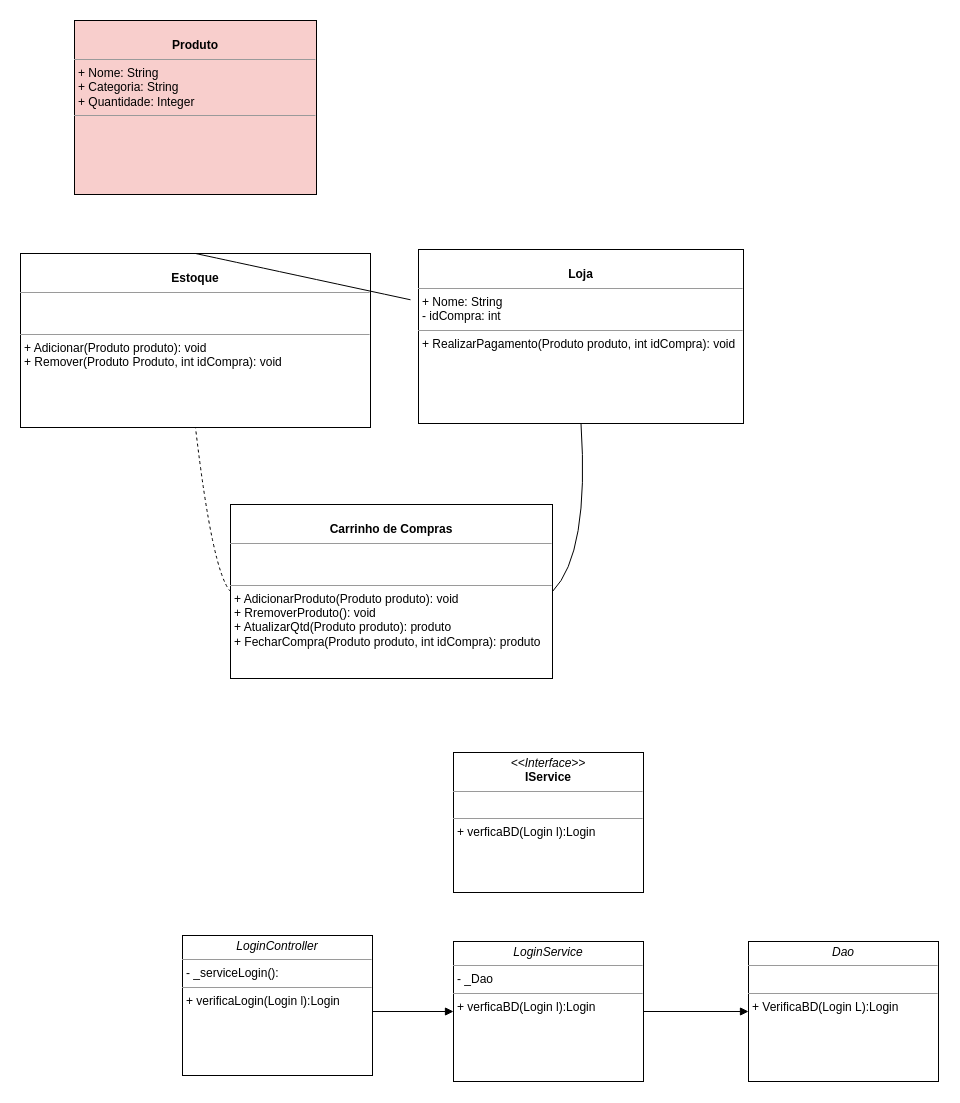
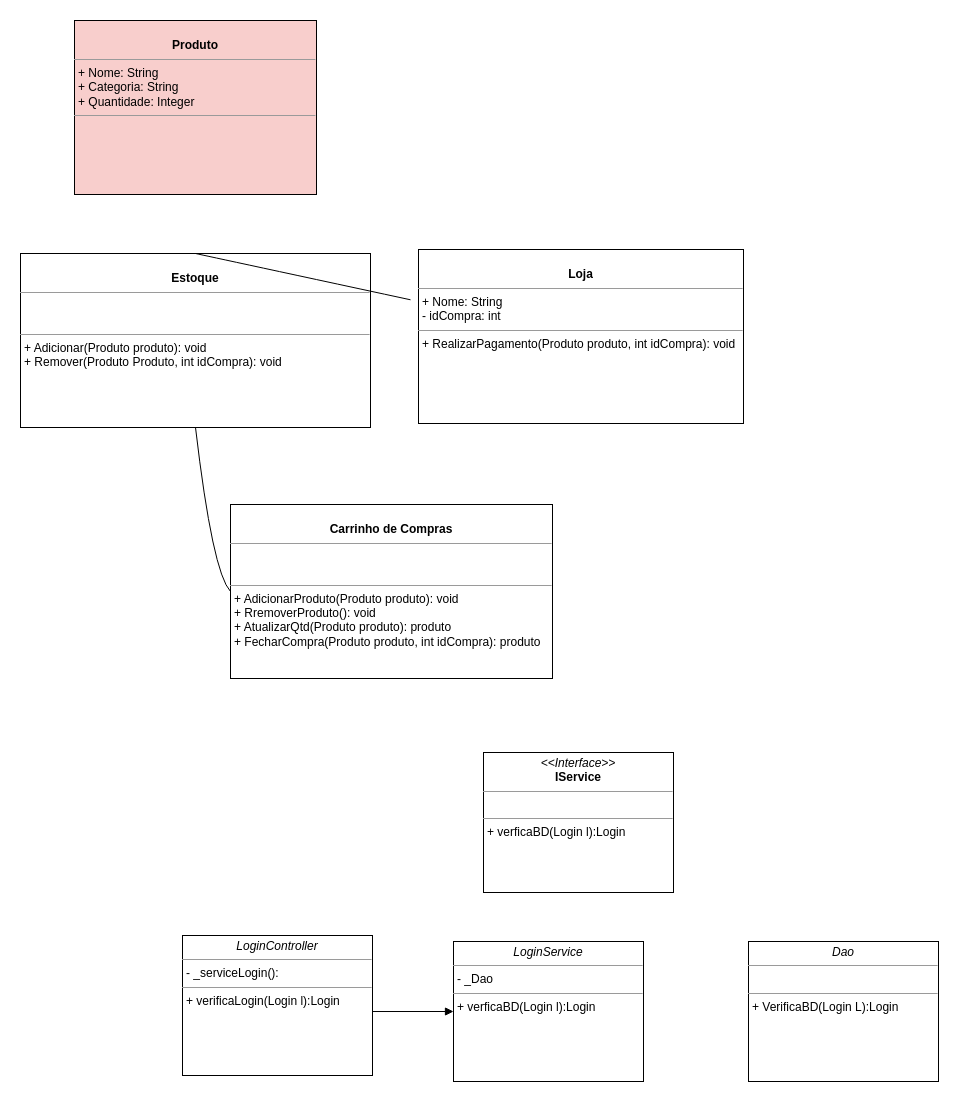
  <mxCell id="0" />
  <mxCell id="1" parent="0" />
  <mxCell id="2" value="&lt;p style=&quot;margin:0px;margin-top:4px;text-align:center;&quot;&gt;&lt;br&gt;&lt;b&gt;Carrinho de Compras&lt;/b&gt;&lt;/p&gt;&lt;hr size=&quot;1&quot;&gt;&lt;p style=&quot;margin:0px;margin-left:4px;&quot;&gt;&lt;br&gt;&lt;/p&gt;&lt;p style=&quot;margin:0px;margin-left:4px;&quot;&gt;&lt;br&gt;&lt;/p&gt;&lt;hr size=&quot;1&quot;&gt;&lt;p style=&quot;margin:0px;margin-left:4px;&quot;&gt;+ AdicionarProduto(Produto produto): void&lt;br&gt;+ RremoverProduto(): void&lt;/p&gt;&lt;p style=&quot;margin:0px;margin-left:4px;&quot;&gt;+ AtualizarQtd(Produto produto): produto&lt;/p&gt;&lt;p style=&quot;margin:0px;margin-left:4px;&quot;&gt;+ FecharCompra(Produto produto, int idCompra): produto&amp;nbsp;&lt;/p&gt;" style="verticalAlign=top;align=left;overflow=fill;fontSize=12;fontFamily=Helvetica;html=1;" parent="1" vertex="1"><mxGeometry x="230" y="504" width="322" height="174" as="geometry" /></mxCell>
  <mxCell id="3" value="&lt;p style=&quot;margin:0px;margin-top:4px;text-align:center;&quot;&gt;&lt;br&gt;&lt;b&gt;Loja&lt;/b&gt;&lt;/p&gt;&lt;hr size=&quot;1&quot;&gt;&lt;p style=&quot;margin:0px;margin-left:4px;&quot;&gt;+ Nome: String&lt;br&gt;- idCompra: int&lt;/p&gt;&lt;hr size=&quot;1&quot;&gt;&lt;p style=&quot;margin:0px;margin-left:4px;&quot;&gt;+ RealizarPagamento(Produto produto, int idCompra): void&lt;br&gt;&lt;/p&gt;" style="verticalAlign=top;align=left;overflow=fill;fontSize=12;fontFamily=Helvetica;html=1;" parent="1" vertex="1"><mxGeometry x="418" y="249" width="325" height="174" as="geometry" /></mxCell>
  <mxCell id="4" value="&lt;p style=&quot;margin:0px;margin-top:4px;text-align:center;&quot;&gt;&lt;br&gt;&lt;b&gt;Estoque&lt;/b&gt;&lt;/p&gt;&lt;hr size=&quot;1&quot;&gt;&lt;p style=&quot;margin:0px;margin-left:4px;&quot;&gt;&lt;br&gt;&lt;/p&gt;&lt;p style=&quot;margin:0px;margin-left:4px;&quot;&gt;&lt;br&gt;&lt;/p&gt;&lt;hr size=&quot;1&quot;&gt;&lt;p style=&quot;margin:0px;margin-left:4px;&quot;&gt;+ Adicionar(Produto produto): void&lt;br&gt;+ Remover(Produto Produto, int idCompra): void&lt;/p&gt;&lt;p style=&quot;margin:0px;margin-left:4px;&quot;&gt;&lt;br&gt;&lt;/p&gt;" style="verticalAlign=top;align=left;overflow=fill;fontSize=12;fontFamily=Helvetica;html=1;" parent="1" vertex="1"><mxGeometry x="20" y="253" width="350" height="174" as="geometry" /></mxCell>
- <mxCell id="5" value="" style="endArrow=none;html=1;rounded=0;fontSize=12;startSize=14;endSize=14;sourcePerimeterSpacing=8;targetPerimeterSpacing=8;curved=1;entryX=0.5;entryY=1;entryDx=0;entryDy=0;exitX=0;exitY=0.5;exitDx=0;exitDy=0;dashed=1;" parent="1" source="2" target="4" edge="1"><mxGeometry width="50" height="50" relative="1" as="geometry"><mxPoint x="227" y="543" as="sourcePoint" /><mxPoint x="369" y="486" as="targetPoint" /><Array as="points"><mxPoint x="212" y="572" /></Array></mxGeometry></mxCell>
- <mxCell id="6" value="" style="endArrow=none;html=1;rounded=0;fontSize=12;startSize=14;endSize=14;sourcePerimeterSpacing=8;targetPerimeterSpacing=8;curved=1;entryX=0.5;entryY=1;entryDx=0;entryDy=0;exitX=1;exitY=0.5;exitDx=0;exitDy=0;" parent="1" source="2" target="3" edge="1"><mxGeometry width="50" height="50" relative="1" as="geometry"><mxPoint x="319" y="536" as="sourcePoint" /><mxPoint x="369" y="486" as="targetPoint" /><Array as="points"><mxPoint x="589" y="553" /></Array></mxGeometry></mxCell>
+ <mxCell id="5" value="" style="endArrow=none;html=1;rounded=0;fontSize=12;startSize=14;endSize=14;sourcePerimeterSpacing=8;targetPerimeterSpacing=8;curved=1;entryX=0.5;entryY=1;entryDx=0;entryDy=0;exitX=0;exitY=0.5;exitDx=0;exitDy=0;" parent="1" source="2" target="4" edge="1"><mxGeometry width="50" height="50" relative="1" as="geometry"><mxPoint x="227" y="543" as="sourcePoint" /><mxPoint x="369" y="486" as="targetPoint" /><Array as="points"><mxPoint x="212" y="572" /></Array></mxGeometry></mxCell>
  <mxCell id="7" value="&lt;p style=&quot;margin:0px;margin-top:4px;text-align:center;&quot;&gt;&lt;br&gt;&lt;b&gt;Produto&lt;/b&gt;&lt;/p&gt;&lt;hr size=&quot;1&quot;&gt;&lt;p style=&quot;margin:0px;margin-left:4px;&quot;&gt;+ Nome: String&lt;br&gt;+ Categoria: String&lt;/p&gt;&lt;p style=&quot;margin:0px;margin-left:4px;&quot;&gt;+ Quantidade: Integer&lt;/p&gt;&lt;hr size=&quot;1&quot;&gt;&lt;p style=&quot;margin:0px;margin-left:4px;&quot;&gt;&lt;br&gt;&lt;/p&gt;" style="verticalAlign=top;align=left;overflow=fill;fontSize=12;fontFamily=Helvetica;html=1;fillColor=#f8cecc;" parent="1" vertex="1"><mxGeometry x="74" y="20" width="242" height="174" as="geometry" /></mxCell>
  <mxCell id="8" value="" style="endArrow=none;html=1;rounded=0;fontSize=12;startSize=14;endSize=14;sourcePerimeterSpacing=8;targetPerimeterSpacing=8;curved=1;exitX=0.5;exitY=0;exitDx=0;exitDy=0;" parent="1" source="4" target="3" edge="1"><mxGeometry width="50" height="50" relative="1" as="geometry"><mxPoint x="319" y="336" as="sourcePoint" /><mxPoint x="369" y="286" as="targetPoint" /></mxGeometry></mxCell>
  <mxCell id="9" value="&lt;p style=&quot;margin:0px;margin-top:4px;text-align:center;&quot;&gt;&lt;i&gt;LoginController&lt;/i&gt;&lt;/p&gt;&lt;hr size=&quot;1&quot;&gt;&lt;p style=&quot;margin:0px;margin-left:4px;&quot;&gt;- _serviceLogin():&lt;/p&gt;&lt;hr size=&quot;1&quot;&gt;&lt;p style=&quot;margin:0px;margin-left:4px;&quot;&gt;+ verificaLogin(Login l):Login&lt;br&gt;&lt;/p&gt;" style="verticalAlign=top;align=left;overflow=fill;fontSize=12;fontFamily=Helvetica;html=1;" parent="1" vertex="1"><mxGeometry x="182" y="935" width="190" height="140" as="geometry" /></mxCell>
  <mxCell id="10" value="&lt;p style=&quot;margin:0px;margin-top:4px;text-align:center;&quot;&gt;&lt;i&gt;LoginService&lt;/i&gt;&lt;/p&gt;&lt;hr size=&quot;1&quot;&gt;&lt;p style=&quot;margin:0px;margin-left:4px;&quot;&gt;- _Dao&lt;/p&gt;&lt;hr size=&quot;1&quot;&gt;&lt;p style=&quot;margin:0px;margin-left:4px;&quot;&gt;+ verficaBD(Login l):Login&lt;br&gt;&lt;/p&gt;" style="verticalAlign=top;align=left;overflow=fill;fontSize=12;fontFamily=Helvetica;html=1;" parent="1" vertex="1"><mxGeometry x="453" y="941" width="190" height="140" as="geometry" /></mxCell>
  <mxCell id="11" value="&lt;p style=&quot;margin:0px;margin-top:4px;text-align:center;&quot;&gt;&lt;i&gt;Dao&lt;/i&gt;&lt;/p&gt;&lt;hr size=&quot;1&quot;&gt;&lt;p style=&quot;margin:0px;margin-left:4px;&quot;&gt;&lt;br&gt;&lt;/p&gt;&lt;hr size=&quot;1&quot;&gt;&lt;p style=&quot;margin:0px;margin-left:4px;&quot;&gt;+ VerificaBD(Login L):Login&lt;br&gt;&lt;/p&gt;" style="verticalAlign=top;align=left;overflow=fill;fontSize=12;fontFamily=Helvetica;html=1;" parent="1" vertex="1"><mxGeometry x="748" y="941" width="190" height="140" as="geometry" /></mxCell>
- <mxCell id="12" value="&lt;p style=&quot;margin:0px;margin-top:4px;text-align:center;&quot;&gt;&lt;i&gt;&amp;lt;&amp;lt;Interface&amp;gt;&amp;gt;&lt;/i&gt;&lt;br&gt;&lt;b&gt;IService&lt;/b&gt;&lt;/p&gt;&lt;hr size=&quot;1&quot;&gt;&lt;p style=&quot;margin:0px;margin-left:4px;&quot;&gt;&lt;br&gt;&lt;/p&gt;&lt;hr size=&quot;1&quot;&gt;&lt;p style=&quot;margin:0px;margin-left:4px;&quot;&gt;+ verficaBD(Login l):Login&lt;br&gt;&lt;/p&gt;" style="verticalAlign=top;align=left;overflow=fill;fontSize=12;fontFamily=Helvetica;html=1;" parent="1" vertex="1"><mxGeometry x="453" y="752" width="190" height="140" as="geometry" /></mxCell>
+ <mxCell id="12" value="&lt;p style=&quot;margin:0px;margin-top:4px;text-align:center;&quot;&gt;&lt;i&gt;&amp;lt;&amp;lt;Interface&amp;gt;&amp;gt;&lt;/i&gt;&lt;br&gt;&lt;b&gt;IService&lt;/b&gt;&lt;/p&gt;&lt;hr size=&quot;1&quot;&gt;&lt;p style=&quot;margin:0px;margin-left:4px;&quot;&gt;&lt;br&gt;&lt;/p&gt;&lt;hr size=&quot;1&quot;&gt;&lt;p style=&quot;margin:0px;margin-left:4px;&quot;&gt;+ verficaBD(Login l):Login&lt;br&gt;&lt;/p&gt;" style="verticalAlign=top;align=left;overflow=fill;fontSize=12;fontFamily=Helvetica;html=1;" parent="1" vertex="1"><mxGeometry x="483" y="752" width="190" height="140" as="geometry" /></mxCell>
  <mxCell id="13" value="" style="endArrow=block;endFill=1;html=1;edgeStyle=orthogonalEdgeStyle;align=left;verticalAlign=top;rounded=0;exitX=1;exitY=0.543;exitDx=0;exitDy=0;exitPerimeter=0;entryX=0;entryY=0.5;entryDx=0;entryDy=0;" parent="1" source="9" target="10" edge="1"><mxGeometry x="-1" relative="1" as="geometry"><mxPoint x="453" y="917" as="sourcePoint" /><mxPoint x="613" y="917" as="targetPoint" /></mxGeometry></mxCell>
- <mxCell id="14" value="" style="endArrow=block;endFill=1;html=1;edgeStyle=orthogonalEdgeStyle;align=left;verticalAlign=top;rounded=0;exitX=1;exitY=0.5;exitDx=0;exitDy=0;entryX=0;entryY=0.5;entryDx=0;entryDy=0;" parent="1" source="10" target="11" edge="1"><mxGeometry x="-1" relative="1" as="geometry"><mxPoint x="382" y="1021" as="sourcePoint" /><mxPoint x="463" y="1021" as="targetPoint" /></mxGeometry></mxCell>
